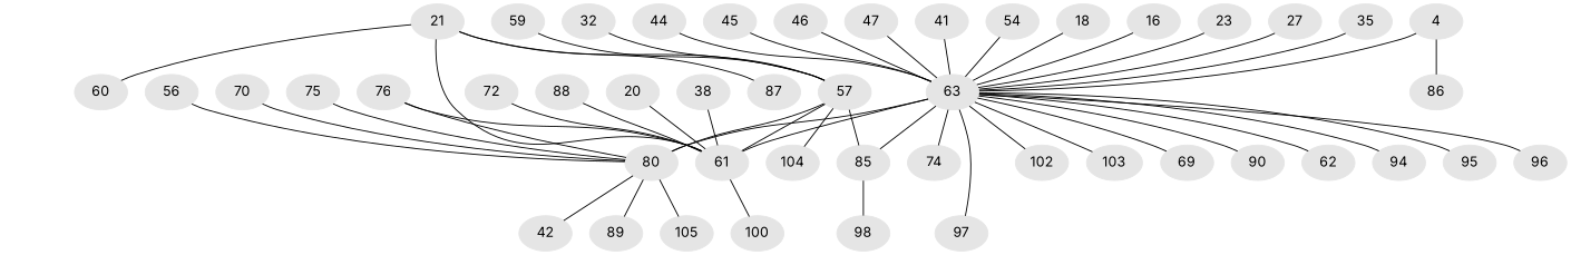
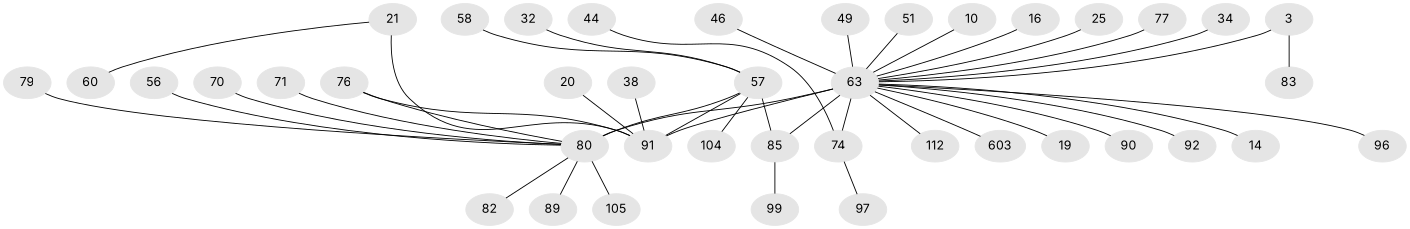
  graph {
    fontname=Inter
    node [color=gray90 fontname=Inter style=filled]
    edge [fontname=Inter]
    63 [super="+48+43+13"]
-   91 [super="+28+78" label=61]
+   91 [super="+28+78"]
    80 [super="+50+75"]
-   69
+   69 [label=19]
    74
    85 [super="+3"]
    90
-   92 [super="+65" label=62]
-   94
-   95 [super="+24"]
+   92 [super="+65"]
+   94 [label=14]
    96 [super="+81"]
    97 [super="+73"]
-   102
-   103
-   4
-   83 [super="+53" label=86]
-   10 [label=18]
+   102 [label=112]
+   103 [label=603]
+   4 [label=3]
+   83 [super="+53"]
+   10
    16
-   100
    20
-   23
+   23 [label=25]
    n22 [label=21 super="+12"]
    60
    n24 [label=57 super="+30"]
-   87
    104 [super="+42"]
-   27
+   27 [label=77]
    n28 [label=32]
-   35
+   35 [label=34]
    38
    44
-   45
    46
-   47
-   49 [label=41]
-   54
-   82 [label=42]
+   49
+   54 [label=51]
+   82
    89 [super="+14"]
    105 [super="+86"]
    56
-   59
-   98
+   59 [label=58]
+   98 [label=99]
    70 [super="+57"]
-   71 [super="+22" label=75]
-   72 [super="+21"]
+   71 [super="+22"]
    76 [super="+66"]
-   88 [super="+55"]
+   79
    63 -- 91 [weight=9]
    63 -- 80 [weight=4]
    63 -- 69
    63 -- 74
    63 -- 85 [weight=2]
    63 -- 90
    63 -- 92
    63 -- 94
-   63 -- 95
    63 -- 96
-   63 -- 97
+   74 -- 97
    63 -- 102
    63 -- 103
-   91 -- 100
    80 -- 82
    80 -- 89
    80 -- 105
    85 -- 98
    4 -- 63 [weight=2]
    4 -- 83
    10 -- 63
    16 -- 63
    20 -- 91
    23 -- 63
    n22 -- 91 [weight=2]
    n22 -- 60
-   n22 -- n24
-   n22 -- 87
    n24 -- 91 [weight=2]
    n24 -- 80 [weight=5]
    n24 -- 85 [weight=2]
    n24 -- 104
    27 -- 63
    n28 -- n24
    35 -- 63
    38 -- 91
-   44 -- 63
-   45 -- 63
+   44 -- 74
    46 -- 63
-   47 -- 63
    49 -- 63
    54 -- 63
    56 -- 80
    59 -- n24
    70 -- 80
    71 -- 80
-   72 -- 91
    76 -- 91
    76 -- 80
-   88 -- 91
+   79 -- 80
  }
